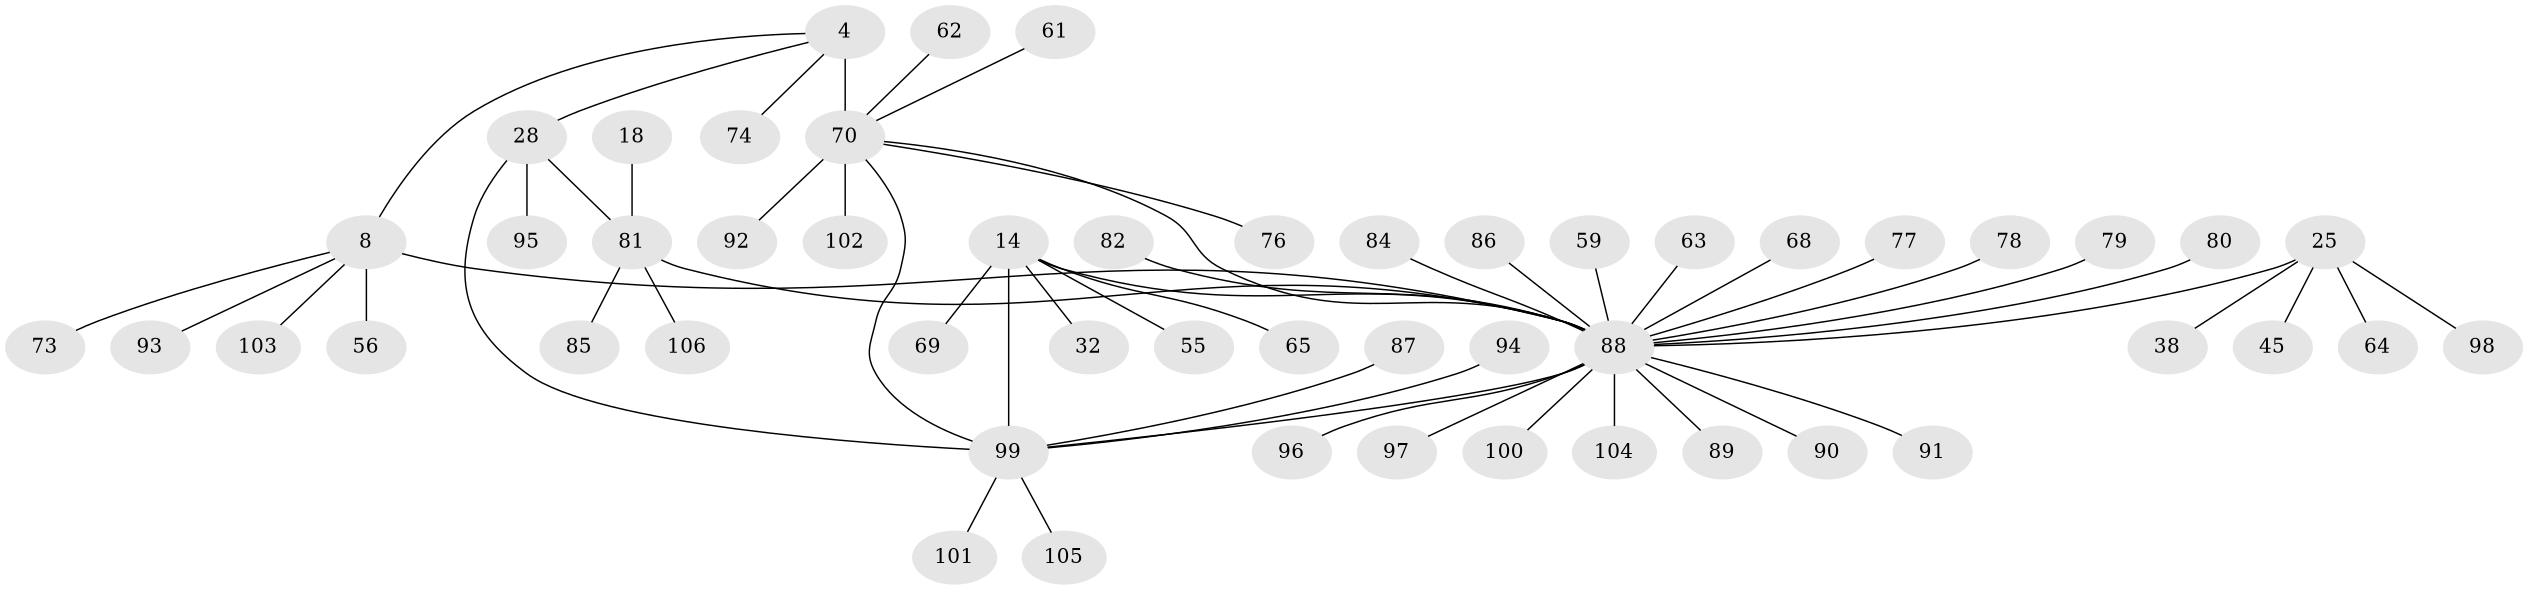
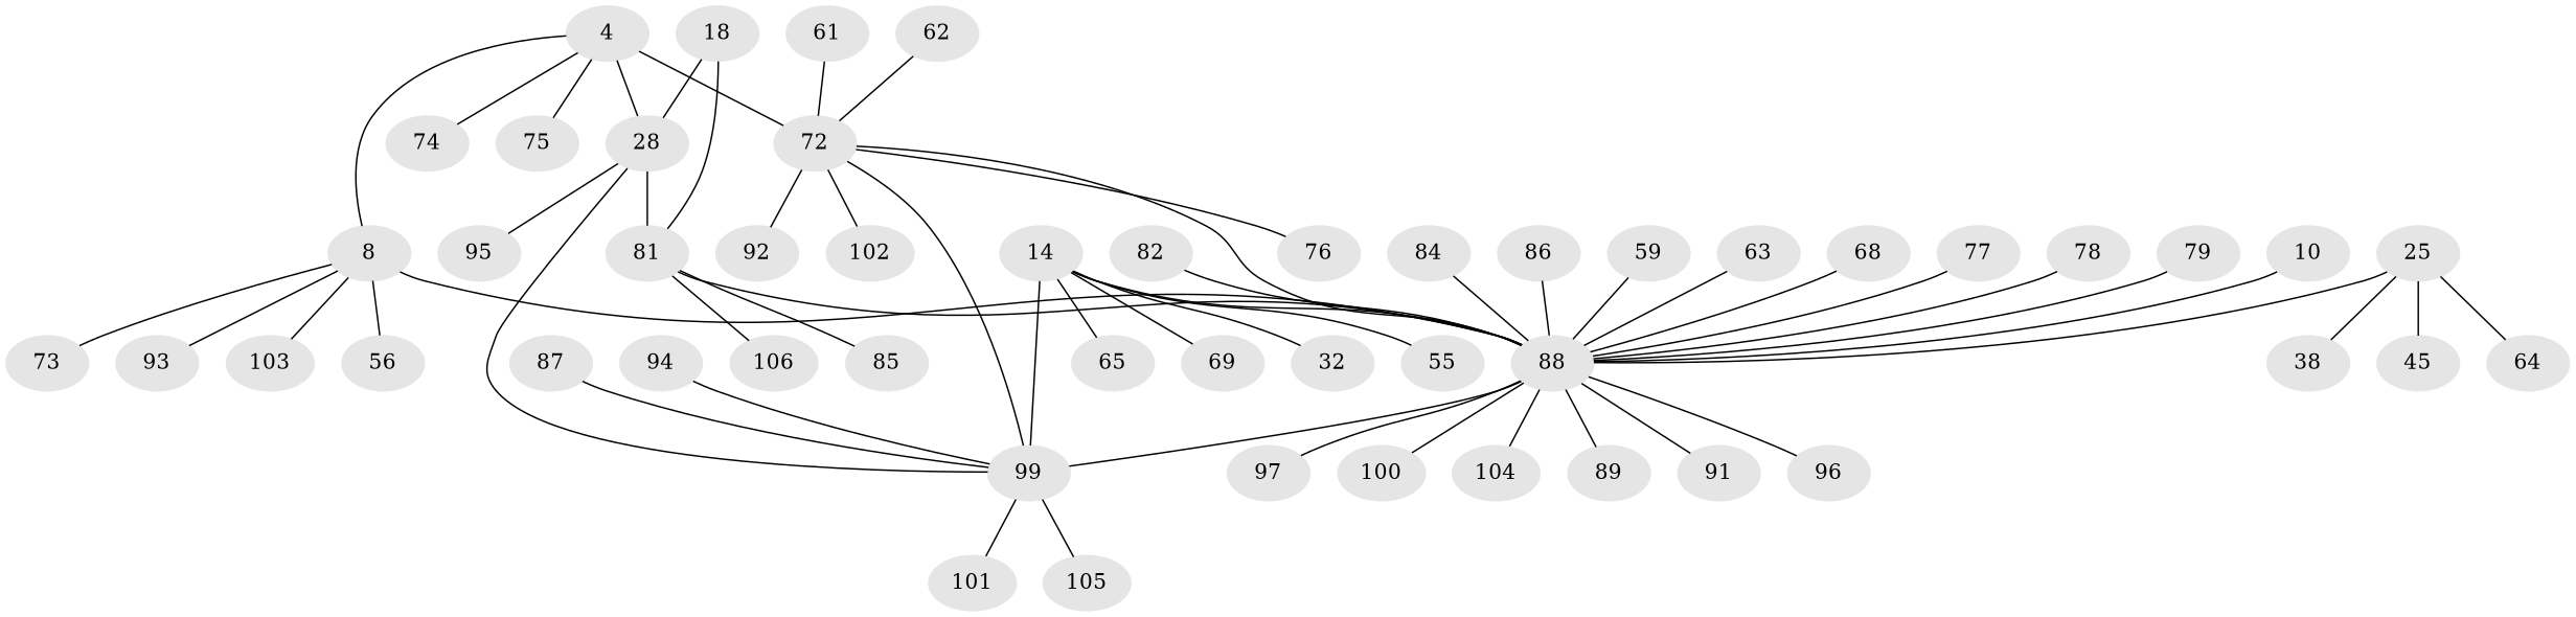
  graph {
    node [color=gray90 style=filled]
    4 [super="+2"]
    8 [super="+7"]
    n3 [label=28 super="+19"]
-   70 [super="+36+41+44"]
+   70 [super="+36+41+44" label=72]
    74 [super="+71"]
+   75
    56 [super="+27"]
    73 [super="+46"]
    88 [super="+66+29+39+42+43+47+49+50"]
    93
    103
    99 [super="+33+40+48+57+83"]
    81 [super="+72+67"]
    95
    76 [super="+60"]
    92
    102
    89
-   90
    91
    96
    97
    100
    104
    14 [super="+13"]
    32
    55
    65
    69
    101 [super="+52"]
    105
    18 [super="+16"]
    85
    106
    25 [super="+23"]
    38
    45
    64
-   98
    59
    61
    62
    63
    68
    77
    78
    79 [super="+37"]
-   80
+   80 [label=10]
    82
    84
    86
    87
    94
    4 -- 8
    4 -- n3
    4 -- 70 [weight=6]
    4 -- 74
+   4 -- 75
    8 -- 56
    8 -- 73
    8 -- 88 [weight=7]
    8 -- 93
    8 -- 103
    n3 -- 99
    n3 -- 81 [weight=2]
    n3 -- 95
    70 -- 88
    70 -- 99
    70 -- 76
    70 -- 92
    70 -- 102
    88 -- 99
    88 -- 89
-   88 -- 90
    88 -- 91
    88 -- 96
    88 -- 97
    88 -- 100
    88 -- 104
    99 -- 101
    99 -- 105
    81 -- 88 [weight=2]
    81 -- 85
    81 -- 106
    14 -- 88 [weight=2]
    14 -- 99 [weight=6]
    14 -- 32
    14 -- 55
    14 -- 65
    14 -- 69
+   18 -- n3 [weight=4]
    18 -- 81 [weight=2]
    25 -- 88 [weight=6]
    25 -- 38
    25 -- 45
    25 -- 64
-   25 -- 98
    59 -- 88
    61 -- 70
    62 -- 70
    63 -- 88
    68 -- 88
    77 -- 88
    78 -- 88
    79 -- 88
    80 -- 88
    82 -- 88
    84 -- 88
    86 -- 88
    87 -- 99
    94 -- 99
  }
